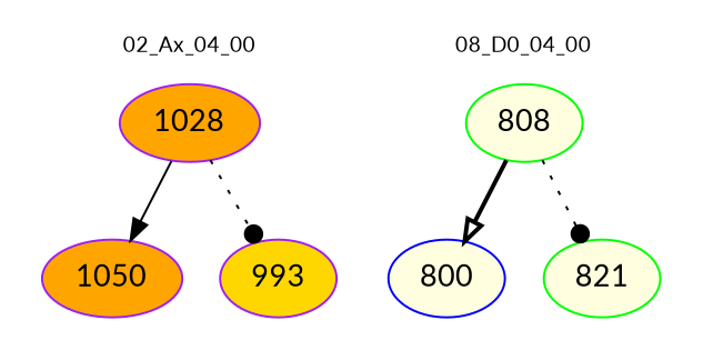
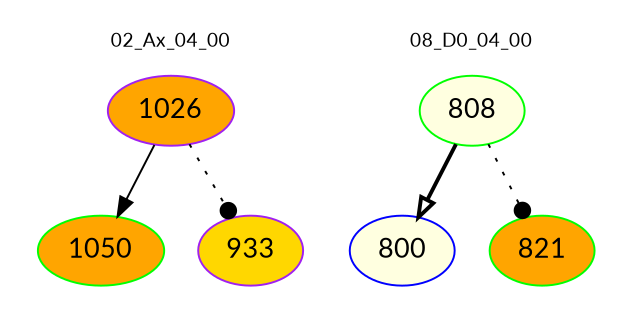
  digraph {
    fontname=Lato
    node [color=green fillcolor=orange fontname=Lato style=filled]
    edge [arrowhead=dot color=black fontname=Lato style=dotted]
-   n1 [color=purple label=1028]
-   n2 [color=purple label=1050]
-   n3 [color=purple fillcolor=gold label=993]
+   n1 [color=purple label=1026]
+   n2 [label=1050]
+   n3 [color=purple fillcolor=gold label=933]
    n4 [fillcolor=lightyellow label=808]
    n5 [color=blue fillcolor=lightyellow label=800]
-   n6 [fillcolor=lightyellow label=821]
+   n6 [label=821]
    subgraph cluster_1 {
      color=white
      fontsize=10
      label="02_Ax_04_00"
      n1
      n2
      n3
    }
    subgraph cluster_2 {
      color=white
      fontsize=10
      label="08_D0_04_00"
      n4
      n5
      n6
    }
    n1 -> n2 [arrowhead=normal style=solid]
    n1 -> n3
    n4 -> n5 [arrowhead=onormal style=bold]
    n4 -> n6
  }
